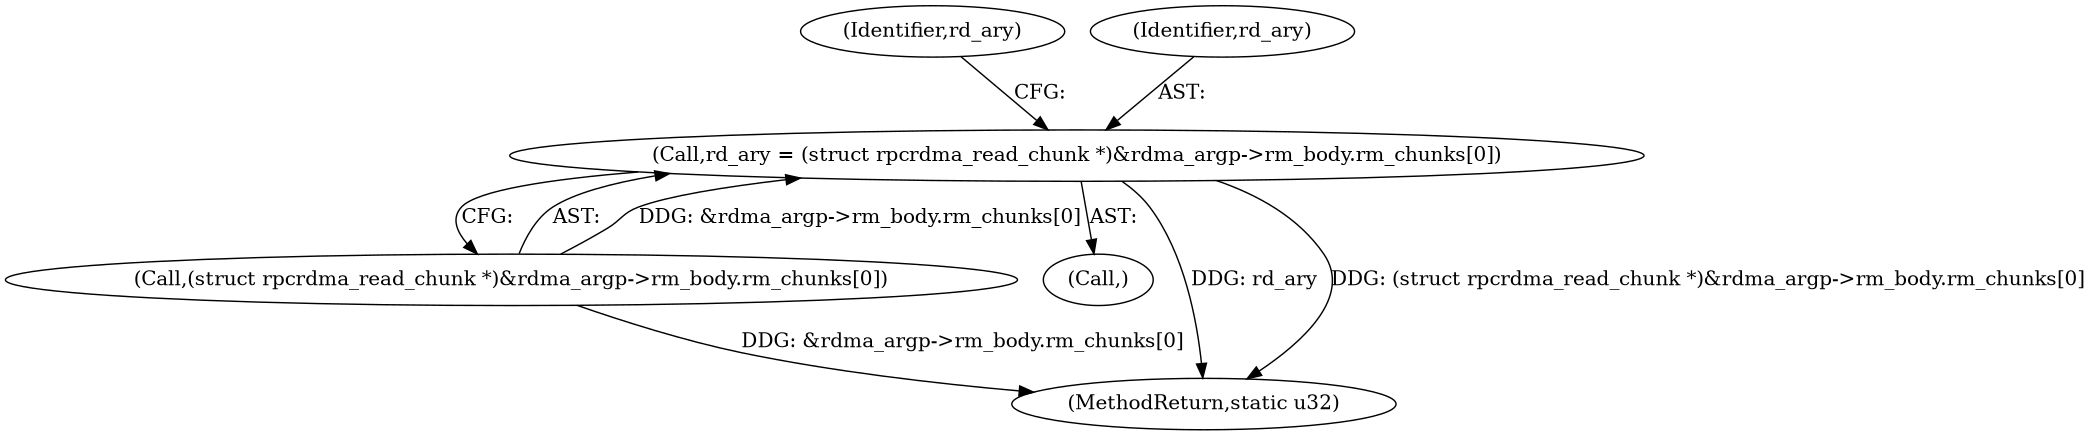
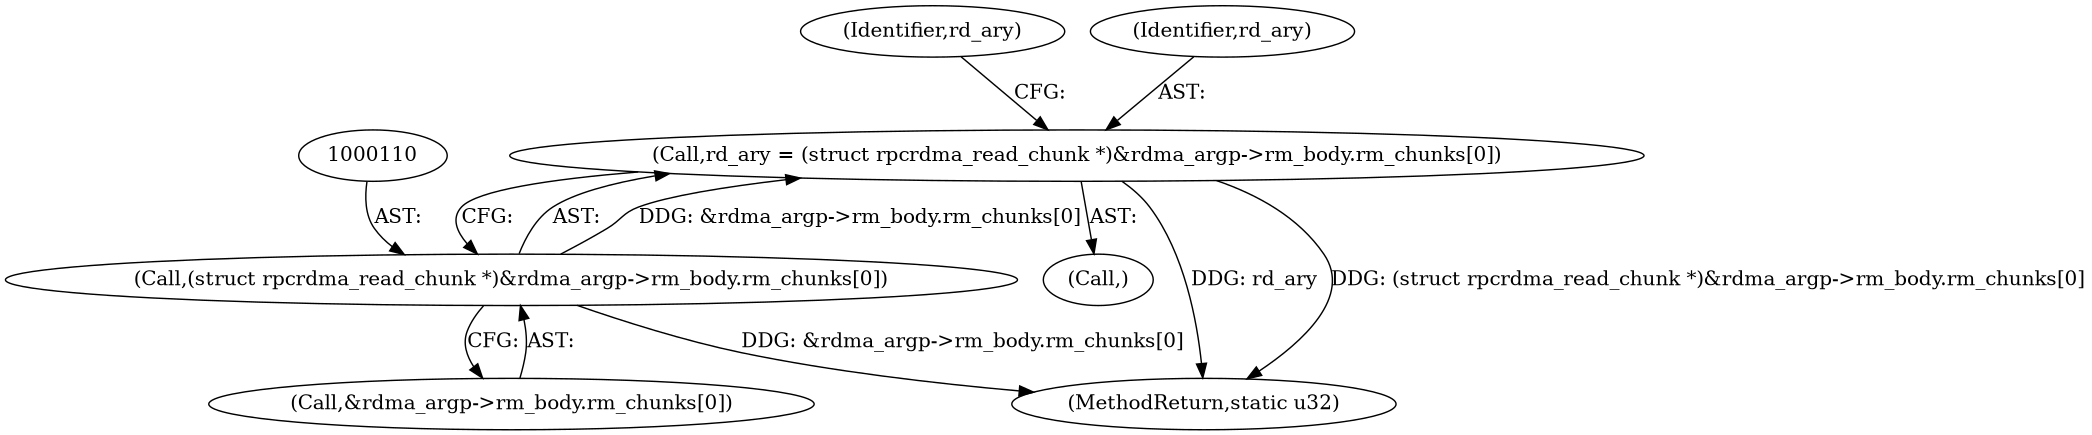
  digraph {
    n1 [label="(Call,rd_ary = (struct rpcrdma_read_chunk *)&rdma_argp->rm_body.rm_chunks[0])"]
    n2 [label="(Call,(struct rpcrdma_read_chunk *)&rdma_argp->rm_body.rm_chunks[0])"]
    n3 [label="(Call,)"]
    n4 [label="(MethodReturn,static u32)"]
+   n5 [label="(Call,&rdma_argp->rm_body.rm_chunks[0])"]
    n6 [label="(Identifier,rd_ary)"]
    n7 [label="(Identifier,rd_ary)"]
+   1000110
    n1 -> n2 [label="CFG: "]
    n1 -> n3 [label="AST: "]
    n1 -> n4 [label="DDG: rd_ary"]
    n1 -> n4 [label="DDG: (struct rpcrdma_read_chunk *)&rdma_argp->rm_body.rm_chunks[0]"]
    n2 -> n1 [label="AST: "]
    n2 -> n1 [label="DDG: &rdma_argp->rm_body.rm_chunks[0]"]
    n2 -> n4 [label="DDG: &rdma_argp->rm_body.rm_chunks[0]"]
+   n2 -> n5 [label="CFG: "]
+   n5 -> n2 [label="AST: "]
    n6 -> n1 [label="CFG: "]
    n7 -> n1 [label="AST: "]
+   1000110 -> n2 [label="AST: "]
  }
